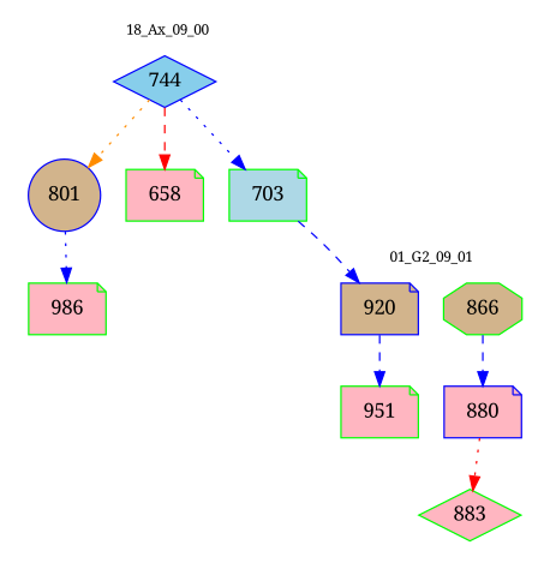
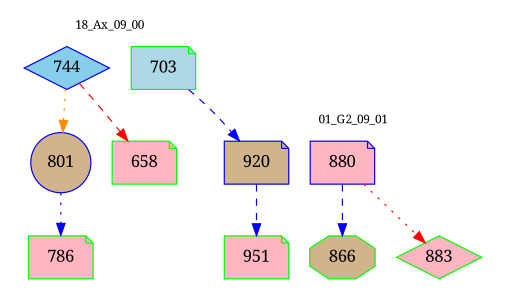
  digraph {
    fontname="Noto Serif"
    node [color=green fillcolor=lightpink fontname="Noto Serif" shape=note style=filled]
    edge [color=blue fontname="Noto Serif" style=dotted]
    n1 [color=blue fillcolor=skyblue label=744 shape=diamond]
    n2 [color=blue fillcolor=tan label=801 shape=circle]
    n3 [label=658]
    n4 [fillcolor=lightblue label=703]
-   n5 [label=986]
+   n5 [label=786]
    n6 [color=blue label=880]
    n7 [fillcolor=tan label=866 shape=octagon]
    n8 [color=blue fillcolor=tan label=920]
    n9 [label=883 shape=diamond]
    n10 [label=951]
    subgraph cluster_1 {
      color=white
      fontsize=10
      label="18_Ax_09_00"
      n1
      n2
      n3
      n4
      n5
    }
    subgraph cluster_2 {
      color=white
      fontsize=10
      label="01_G2_09_01"
      n6
      n7
      n8
      n9
      n10
    }
    n1 -> n2 [color=darkorange]
    n1 -> n3 [color=red style=dashed]
-   n1 -> n4
    n2 -> n5
    n4 -> n8 [style=dashed]
-   n7 -> n6 [style=dashed]
+   n6 -> n7 [style=dashed]
    n6 -> n9 [color=red]
    n8 -> n10 [style=dashed]
  }
